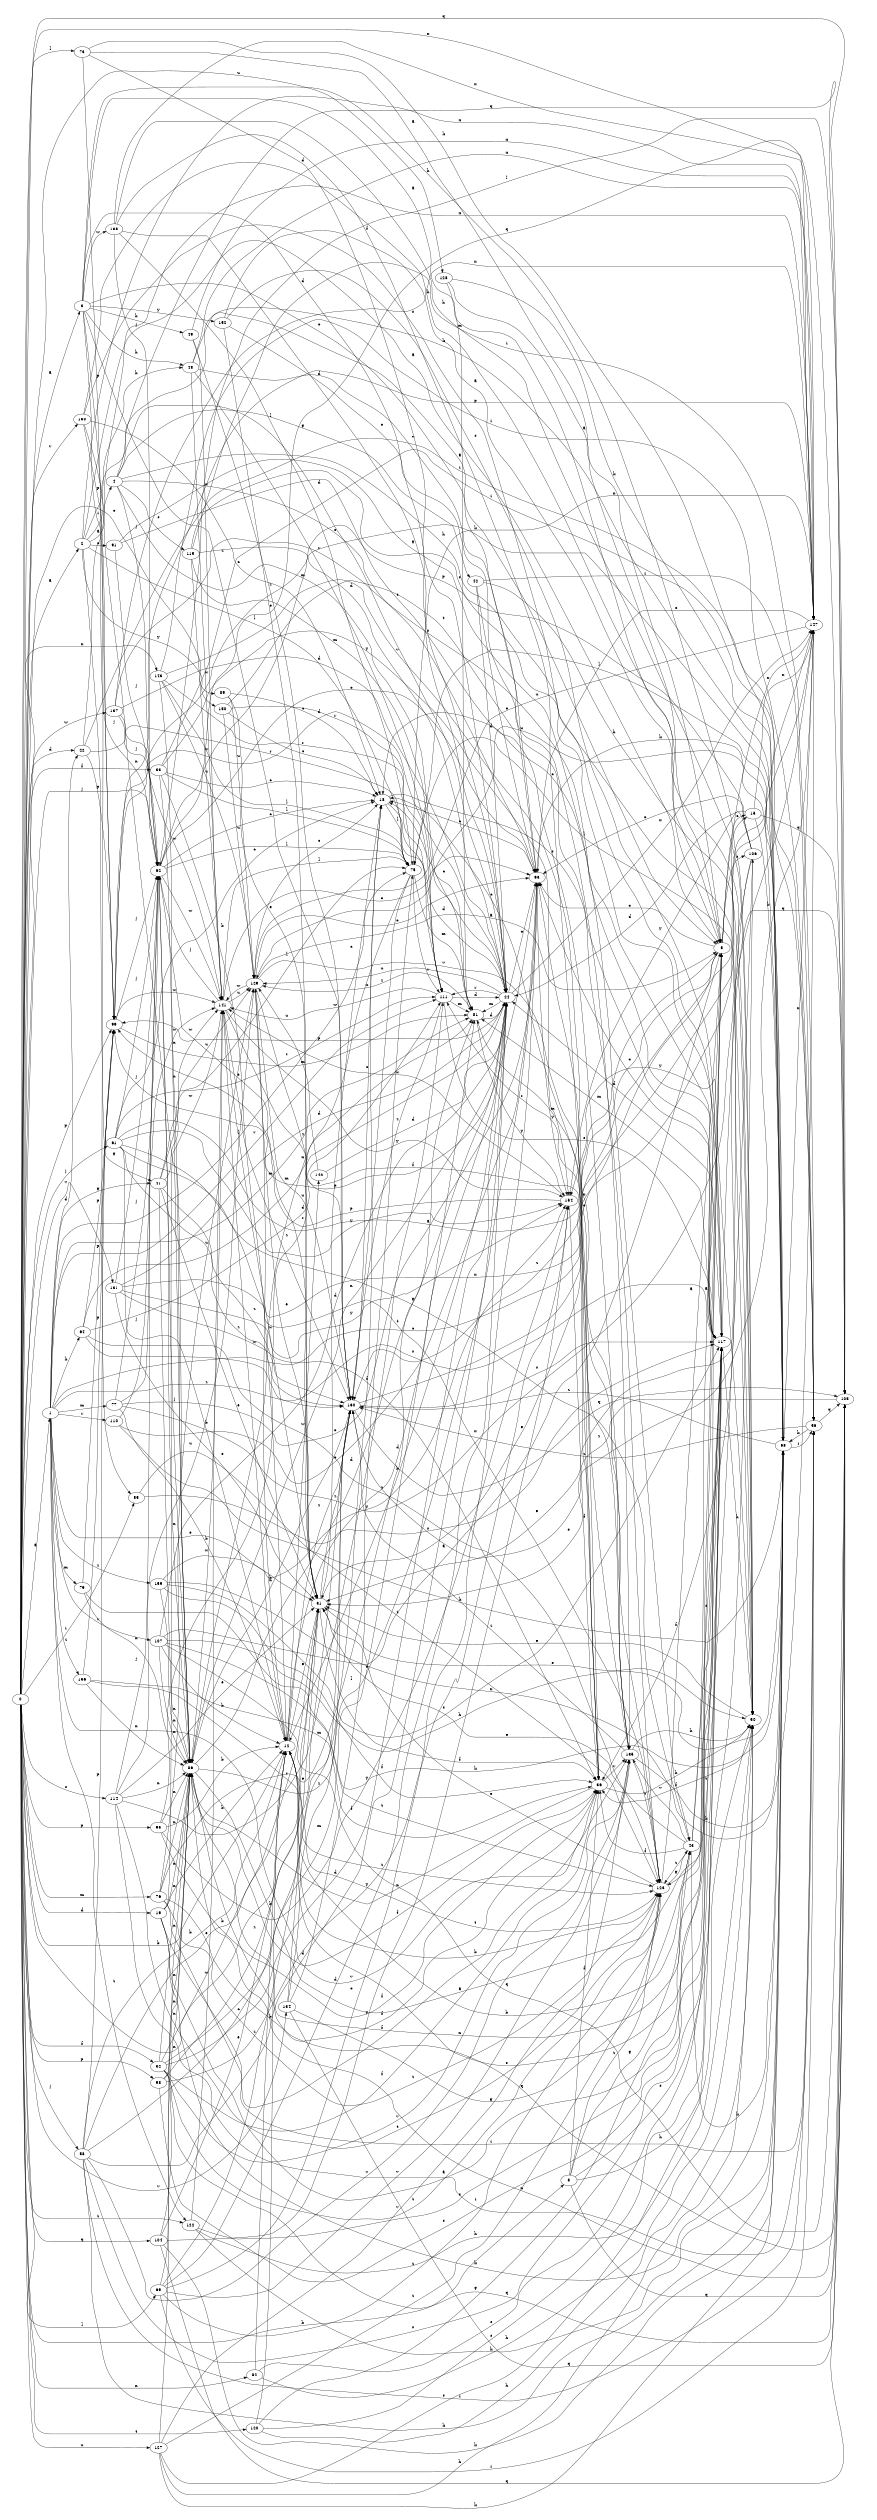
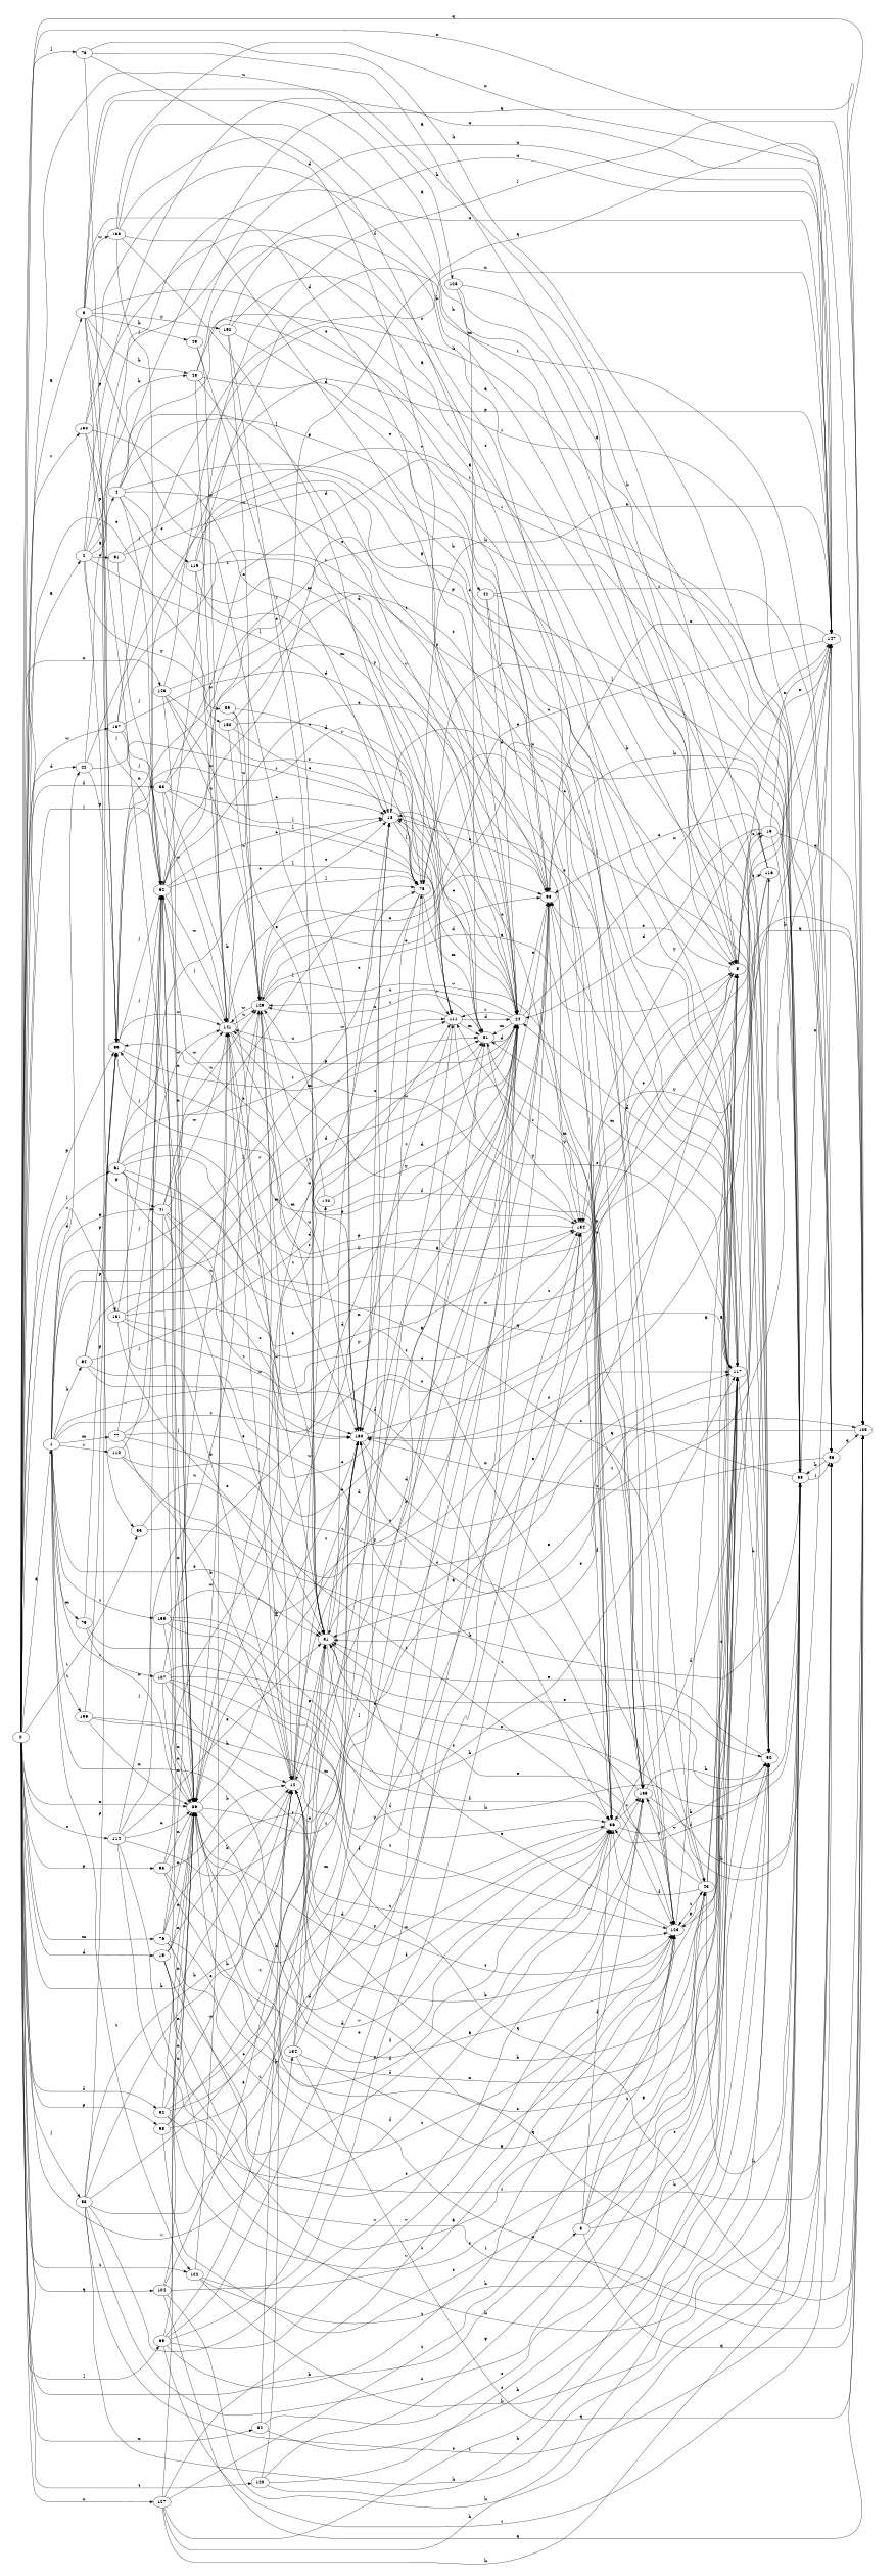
  strict digraph {
    rankdir=LR
    0
    1
    2
    3
    8
    12
    19
    22
    32
    33
    55
    58
    61
    62
    69
    73
    76
    82
    86
    89
    95
    98
    99
    104
    105
    114
    120
    122
    127
    128
    130
    131
    134
    137
    143
    147
    15
    31
    41
    64
    75
    77
    79
    81
    107
    110
    111
    135
    156
    159
    160
    4
    5
    48
    68
    91
    150
    24
    49
    50
    93
    138
    152
-   116 [label=106]
+   116
    36
    43
    123
    117
    140
    141
    56
    154
    18
    129
    42
    115
    0 -> 1 [label=a]
    0 -> 2 [label=a]
    0 -> 3 [label=a]
    0 -> 8 [label=b]
    0 -> 12 [label=b]
    0 -> 19 [label=d]
    0 -> 22 [label=d]
    0 -> 32 [label=f]
    0 -> 33 [label=f]
    0 -> 55 [label=i]
    0 -> 58 [label=j]
    0 -> 61 [label=j]
    0 -> 62 [label=j]
    0 -> 69 [label=l]
    0 -> 73 [label=l]
    0 -> 76 [label=m]
    0 -> 82 [label=n]
-   0 -> 31 [label=n]
+   0 -> 86 [label=n]
    0 -> 89 [label=o]
    0 -> 95 [label=p]
    0 -> 98 [label=p]
    0 -> 99 [label=p]
    0 -> 104 [label=q]
    0 -> 105 [label=q]
    0 -> 114 [label=s]
    0 -> 120 [label=t]
    0 -> 122 [label=t]
    0 -> 127 [label=u]
    0 -> 128 [label=u]
    0 -> 130 [label=v]
    0 -> 131 [label=v]
    0 -> 134 [label=v]
    0 -> 137 [label=w]
    0 -> 143 [label=x]
    0 -> 147 [label=x]
    1 -> 22 [label=d]
    1 -> 122 [label=t]
    1 -> 15 [label=c]
    1 -> 31 [label=e]
    1 -> 41 [label=g]
    1 -> 64 [label=k]
    1 -> 75 [label=l]
    1 -> 77 [label=m]
    1 -> 79 [label=m]
    1 -> 81 [label=m]
    1 -> 107 [label=r]
    1 -> 110 [label=r]
    1 -> 111 [label=r]
    1 -> 135 [label=v]
    1 -> 156 [label=z]
    1 -> 159 [label=z]
    1 -> 160 [label=z]
    2 -> 147 [label=x]
    2 -> 41 [label=g]
    2 -> 75 [label=l]
    2 -> 4 [label=a]
    2 -> 5 [label=a]
    2 -> 48 [label=h]
    2 -> 68 [label=k]
    2 -> 91 [label=o]
    2 -> 150 [label=y]
    3 -> 55 [label=i]
    3 -> 62 [label=j]
    3 -> 160 [label=z]
    3 -> 5 [label=a]
    3 -> 48 [label=h]
    3 -> 24 [label=d]
    3 -> 49 [label=h]
    3 -> 50 [label=h]
    3 -> 93 [label=o]
    3 -> 138 [label=w]
    3 -> 152 [label=y]
    8 -> 105 [label=q]
    8 -> 50 [label=h]
    8 -> 116 [label=s]
    8 -> 36 [label=f]
    8 -> 43 [label=g]
    8 -> 123 [label=t]
    12 -> 31 [label=e]
    12 -> 160 [label=z]
    12 -> 24 [label=d]
    12 -> 123 [label=t]
    12 -> 117 [label=s]
    12 -> 140 [label=w]
    12 -> 141 [label=w]
    19 -> 12 [label=b]
    19 -> 86 [label=n]
    19 -> 5 [label=a]
    19 -> 68 [label=k]
    19 -> 36 [label=f]
    19 -> 141 [label=w]
    22 -> 99 [label=p]
    22 -> 147 [label=x]
    22 -> 111 [label=r]
    22 -> 56 [label=i]
    32 -> 12 [label=b]
    32 -> 86 [label=n]
-   32 -> 105 [label=q]
+   41 -> 105 [label=q]
    32 -> 81 [label=m]
-   32 -> 135 [label=v]
    32 -> 24 [label=d]
    32 -> 36 [label=f]
    32 -> 123 [label=t]
    33 -> 12 [label=b]
    33 -> 86 [label=n]
    33 -> 75 [label=l]
    33 -> 56 [label=i]
    33 -> 154 [label=y]
    33 -> 18 [label=c]
    55 -> 123 [label=t]
    55 -> 117 [label=s]
    58 -> 12 [label=b]
    58 -> 99 [label=p]
    58 -> 31 [label=e]
    58 -> 135 [label=v]
    58 -> 68 [label=k]
    58 -> 24 [label=d]
    58 -> 117 [label=s]
    58 -> 56 [label=i]
    58 -> 18 [label=c]
    61 -> 12 [label=b]
    61 -> 62 [label=j]
    61 -> 111 [label=r]
    61 -> 160 [label=z]
    61 -> 5 [label=a]
    61 -> 43 [label=g]
    61 -> 123 [label=t]
    61 -> 154 [label=y]
    61 -> 18 [label=c]
    62 -> 86 [label=n]
    62 -> 105 [label=q]
    62 -> 31 [label=e]
    62 -> 75 [label=l]
    62 -> 68 [label=k]
    62 -> 93 [label=o]
    62 -> 141 [label=w]
    62 -> 18 [label=c]
    69 -> 86 [label=n]
    69 -> 135 [label=v]
    69 -> 160 [label=z]
    69 -> 24 [label=d]
    69 -> 93 [label=o]
    69 -> 123 [label=t]
    69 -> 56 [label=i]
    73 -> 99 [label=p]
    73 -> 5 [label=a]
    73 -> 68 [label=k]
    73 -> 24 [label=d]
    76 -> 86 [label=n]
    76 -> 81 [label=m]
    76 -> 36 [label=f]
    76 -> 123 [label=t]
    76 -> 56 [label=i]
    76 -> 129 [label=u]
    82 -> 12 [label=b]
    82 -> 50 [label=h]
    82 -> 117 [label=s]
    86 -> 62 [label=j]
    86 -> 105 [label=q]
    86 -> 5 [label=a]
    86 -> 24 [label=d]
    86 -> 93 [label=o]
    86 -> 36 [label=f]
    86 -> 141 [label=w]
    89 -> 31 [label=e]
    89 -> 18 [label=c]
    89 -> 129 [label=u]
    95 -> 12 [label=b]
    95 -> 86 [label=n]
    95 -> 111 [label=r]
    95 -> 36 [label=f]
    95 -> 154 [label=y]
    98 -> 86 [label=n]
    98 -> 160 [label=z]
    98 -> 117 [label=s]
    98 -> 154 [label=y]
    99 -> 62 [label=j]
    99 -> 81 [label=m]
    99 -> 24 [label=d]
    99 -> 141 [label=w]
    104 -> 86 [label=n]
    104 -> 105 [label=q]
    104 -> 31 [label=e]
    104 -> 68 [label=k]
    104 -> 154 [label=y]
    105 -> 62 [label=j]
    105 -> 86 [label=n]
    105 -> 160 [label=z]
    114 -> 62 [label=j]
    114 -> 86 [label=n]
    114 -> 31 [label=e]
    114 -> 111 [label=r]
    114 -> 123 [label=t]
    114 -> 56 [label=i]
    114 -> 129 [label=u]
    120 -> 12 [label=b]
    120 -> 50 [label=h]
    120 -> 43 [label=g]
    120 -> 117 [label=s]
    122 -> 68 [label=k]
    122 -> 50 [label=h]
    122 -> 117 [label=s]
    122 -> 141 [label=w]
    127 -> 86 [label=n]
    127 -> 135 [label=v]
    127 -> 68 [label=k]
    127 -> 50 [label=h]
    127 -> 123 [label=t]
    127 -> 117 [label=s]
    128 -> 81 [label=m]
    128 -> 5 [label=a]
    128 -> 68 [label=k]
    130 -> 86 [label=n]
    130 -> 99 [label=p]
    130 -> 50 [label=h]
    130 -> 117 [label=s]
    130 -> 18 [label=c]
    131 -> 62 [label=j]
    131 -> 147 [label=x]
    131 -> 31 [label=e]
    131 -> 24 [label=d]
    131 -> 36 [label=f]
    131 -> 154 [label=y]
    134 -> 105 [label=q]
    134 -> 31 [label=e]
    134 -> 75 [label=l]
    134 -> 160 [label=z]
    134 -> 43 [label=g]
    137 -> 62 [label=j]
    137 -> 147 [label=x]
    137 -> 24 [label=d]
    137 -> 117 [label=s]
    137 -> 141 [label=w]
    143 -> 86 [label=n]
    143 -> 75 [label=l]
    143 -> 111 [label=r]
    143 -> 135 [label=v]
    143 -> 56 [label=i]
    143 -> 129 [label=u]
    147 -> 99 [label=p]
    147 -> 31 [label=e]
    147 -> 93 [label=o]
    147 -> 129 [label=u]
    15 -> 105 [label=q]
    15 -> 147 [label=x]
    15 -> 68 [label=k]
    15 -> 154 [label=y]
    31 -> 160 [label=z]
    31 -> 36 [label=f]
    31 -> 141 [label=w]
    31 -> 18 [label=c]
    41 -> 86 [label=n]
    41 -> 31 [label=e]
    41 -> 75 [label=l]
    41 -> 160 [label=z]
    41 -> 141 [label=w]
    41 -> 129 [label=u]
    64 -> 99 [label=p]
    64 -> 81 [label=m]
    64 -> 24 [label=d]
    64 -> 123 [label=t]
    64 -> 117 [label=s]
    75 -> 86 [label=n]
    75 -> 147 [label=x]
    75 -> 81 [label=m]
    75 -> 111 [label=r]
    75 -> 160 [label=z]
    77 -> 12 [label=b]
    77 -> 62 [label=j]
    77 -> 147 [label=x]
    77 -> 93 [label=o]
    77 -> 141 [label=w]
    79 -> 86 [label=n]
    79 -> 99 [label=p]
    79 -> 123 [label=t]
    81 -> 24 [label=d]
    81 -> 154 [label=y]
    81 -> 129 [label=u]
    107 -> 12 [label=b]
    107 -> 86 [label=n]
    107 -> 105 [label=q]
    107 -> 5 [label=a]
    107 -> 68 [label=k]
    107 -> 24 [label=d]
    107 -> 50 [label=h]
    110 -> 62 [label=j]
    110 -> 68 [label=k]
    110 -> 93 [label=o]
    111 -> 81 [label=m]
    111 -> 160 [label=z]
    111 -> 24 [label=d]
    111 -> 117 [label=s]
    111 -> 141 [label=w]
    135 -> 81 [label=m]
    135 -> 160 [label=z]
    135 -> 68 [label=k]
    135 -> 50 [label=h]
    135 -> 93 [label=o]
    135 -> 123 [label=t]
    156 -> 86 [label=n]
    156 -> 99 [label=p]
    156 -> 36 [label=f]
    156 -> 123 [label=t]
    159 -> 86 [label=n]
    159 -> 147 [label=x]
    159 -> 36 [label=f]
    159 -> 117 [label=s]
    159 -> 154 [label=y]
    160 -> 86 [label=n]
    160 -> 105 [label=q]
    160 -> 147 [label=x]
    160 -> 117 [label=s]
    160 -> 18 [label=c]
    160 -> 129 [label=u]
    4 -> 62 [label=j]
    4 -> 105 [label=q]
    4 -> 81 [label=m]
    4 -> 24 [label=d]
    4 -> 50 [label=h]
    4 -> 93 [label=o]
    4 -> 42 [label=g]
    4 -> 115 [label=s]
    5 -> 12 [label=b]
    5 -> 147 [label=x]
    5 -> 15 [label=c]
    5 -> 31 [label=e]
    5 -> 160 [label=z]
    5 -> 93 [label=o]
    5 -> 116 [label=s]
    48 -> 147 [label=x]
    48 -> 111 [label=r]
    48 -> 135 [label=v]
    48 -> 5 [label=a]
    48 -> 141 [label=w]
    68 -> 147 [label=x]
    68 -> 31 [label=e]
    68 -> 75 [label=l]
    68 -> 160 [label=z]
    68 -> 56 [label=i]
    68 -> 129 [label=u]
    91 -> 62 [label=j]
    91 -> 43 [label=g]
    91 -> 123 [label=t]
    150 -> 111 [label=r]
    150 -> 123 [label=t]
    150 -> 18 [label=c]
    150 -> 129 [label=u]
    24 -> 12 [label=b]
    24 -> 86 [label=n]
    24 -> 99 [label=p]
    24 -> 147 [label=x]
    24 -> 81 [label=m]
    24 -> 111 [label=r]
    24 -> 93 [label=o]
    24 -> 18 [label=c]
    24 -> 129 [label=u]
    49 -> 147 [label=x]
    49 -> 160 [label=z]
    49 -> 141 [label=w]
    50 -> 31 [label=e]
    50 -> 75 [label=l]
    50 -> 36 [label=f]
    50 -> 154 [label=y]
    93 -> 99 [label=p]
    93 -> 68 [label=k]
    93 -> 154 [label=y]
    93 -> 18 [label=c]
    138 -> 62 [label=j]
    138 -> 147 [label=x]
    138 -> 75 [label=l]
    138 -> 24 [label=d]
    138 -> 50 [label=h]
    138 -> 36 [label=f]
    152 -> 31 [label=e]
    152 -> 5 [label=a]
    152 -> 93 [label=o]
    152 -> 117 [label=s]
+   152 -> 129 [label=u]
    116 -> 99 [label=p]
    116 -> 31 [label=e]
    116 -> 24 [label=d]
    116 -> 93 [label=o]
    116 -> 36 [label=f]
    116 -> 123 [label=t]
    36 -> 86 [label=n]
    36 -> 111 [label=r]
    36 -> 135 [label=v]
    36 -> 50 [label=h]
    36 -> 18 [label=c]
    43 -> 31 [label=e]
    43 -> 135 [label=v]
    43 -> 5 [label=a]
    43 -> 68 [label=k]
    43 -> 36 [label=f]
    43 -> 123 [label=t]
    43 -> 117 [label=s]
    123 -> 12 [label=b]
    123 -> 31 [label=e]
    123 -> 5 [label=a]
    123 -> 43 [label=g]
    117 -> 86 [label=n]
    117 -> 105 [label=q]
    117 -> 81 [label=m]
    117 -> 24 [label=d]
    117 -> 50 [label=h]
    117 -> 93 [label=o]
    117 -> 18 [label=c]
    140 -> 24 [label=d]
    140 -> 129 [label=u]
    141 -> 62 [label=j]
    141 -> 75 [label=l]
    141 -> 160 [label=z]
    141 -> 93 [label=o]
    141 -> 36 [label=f]
    141 -> 154 [label=y]
    141 -> 129 [label=u]
    56 -> 105 [label=q]
    56 -> 160 [label=z]
    56 -> 68 [label=k]
    154 -> 99 [label=p]
    154 -> 36 [label=f]
    154 -> 141 [label=w]
    18 -> 75 [label=l]
    18 -> 24 [label=d]
    18 -> 117 [label=s]
    129 -> 12 [label=b]
    129 -> 31 [label=e]
    129 -> 135 [label=v]
    129 -> 160 [label=z]
    129 -> 5 [label=a]
    129 -> 93 [label=o]
    129 -> 141 [label=w]
    129 -> 18 [label=c]
    42 -> 24 [label=d]
    42 -> 50 [label=h]
    42 -> 93 [label=o]
    42 -> 56 [label=i]
    115 -> 81 [label=m]
    115 -> 24 [label=d]
    115 -> 117 [label=s]
    115 -> 141 [label=w]
    115 -> 56 [label=i]
  }
